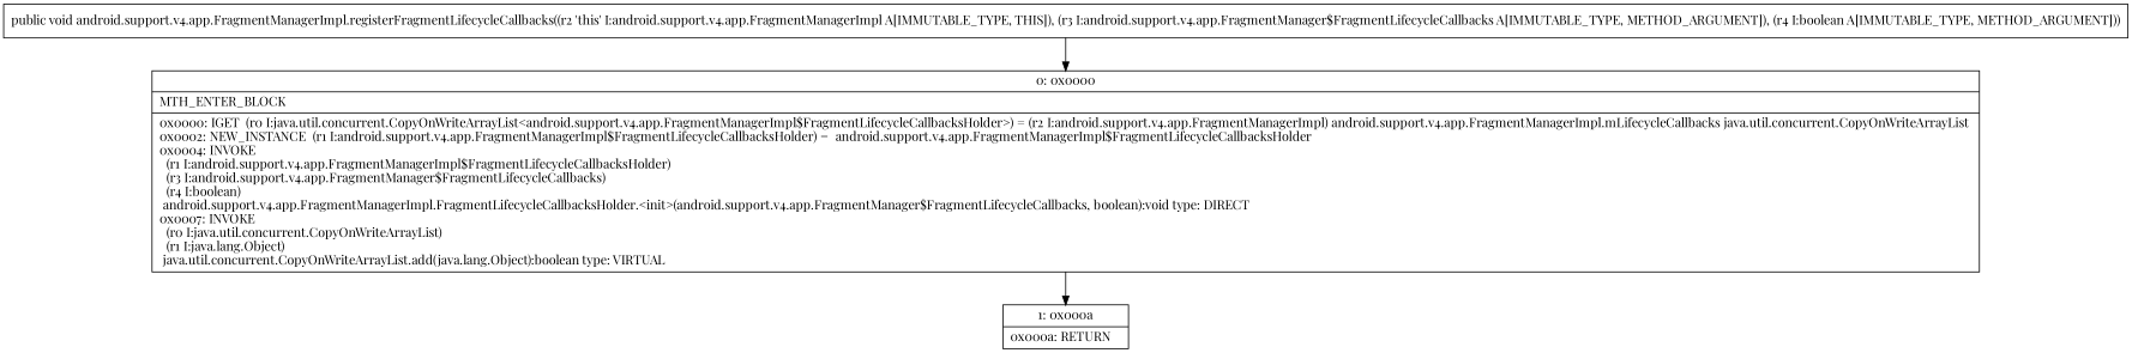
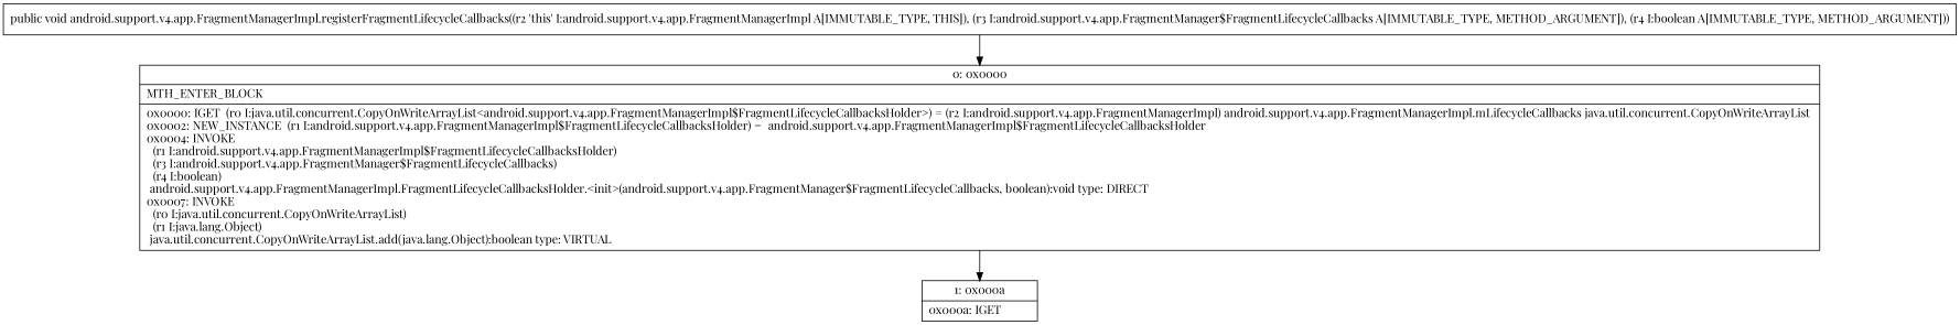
  digraph {
    fontname="Playfair Display"
    node [shape=record fontname="Playfair Display"]
    edge [fontname="Playfair Display"]
    n1 [label="{0\:\ 0x0000|MTH_ENTER_BLOCK\l|0x0000: IGET  (r0 I:java.util.concurrent.CopyOnWriteArrayList\<android.support.v4.app.FragmentManagerImpl$FragmentLifecycleCallbacksHolder\>) = (r2 I:android.support.v4.app.FragmentManagerImpl) android.support.v4.app.FragmentManagerImpl.mLifecycleCallbacks java.util.concurrent.CopyOnWriteArrayList \l0x0002: NEW_INSTANCE  (r1 I:android.support.v4.app.FragmentManagerImpl$FragmentLifecycleCallbacksHolder) =  android.support.v4.app.FragmentManagerImpl$FragmentLifecycleCallbacksHolder \l0x0004: INVOKE  \l  (r1 I:android.support.v4.app.FragmentManagerImpl$FragmentLifecycleCallbacksHolder)\l  (r3 I:android.support.v4.app.FragmentManager$FragmentLifecycleCallbacks)\l  (r4 I:boolean)\l android.support.v4.app.FragmentManagerImpl.FragmentLifecycleCallbacksHolder.\<init\>(android.support.v4.app.FragmentManager$FragmentLifecycleCallbacks, boolean):void type: DIRECT \l0x0007: INVOKE  \l  (r0 I:java.util.concurrent.CopyOnWriteArrayList)\l  (r1 I:java.lang.Object)\l java.util.concurrent.CopyOnWriteArrayList.add(java.lang.Object):boolean type: VIRTUAL \l}"]
-   n2 [label="{1\:\ 0x000a|0x000a: RETURN   \l}"]
+   n2 [label="{1\:\ 0x000a|0x000a: IGET   \l}"]
    n3 [label="{public void android.support.v4.app.FragmentManagerImpl.registerFragmentLifecycleCallbacks((r2 'this' I:android.support.v4.app.FragmentManagerImpl A[IMMUTABLE_TYPE, THIS]), (r3 I:android.support.v4.app.FragmentManager$FragmentLifecycleCallbacks A[IMMUTABLE_TYPE, METHOD_ARGUMENT]), (r4 I:boolean A[IMMUTABLE_TYPE, METHOD_ARGUMENT])) }"]
    n1 -> n2
    n3 -> n1
  }
